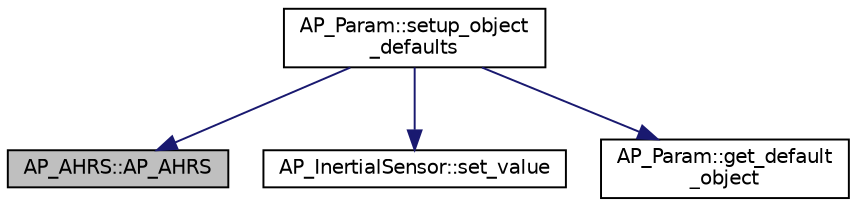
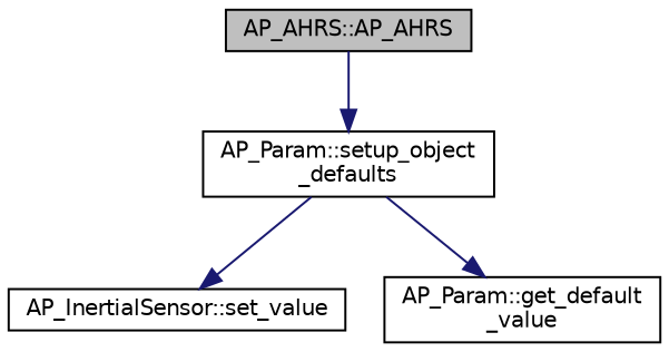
  digraph {
    rankdir=TB
    node [color=black fillcolor=white fontname=Helvetica fontsize=10 shape=record style=filled]
    edge [color=midnightblue fontname=Helvetica fontsize=10 labelfontname=Helvetica labelfontsize=10 style=solid]
    n1 [fillcolor=grey75 fontcolor=black height=0.2 label="AP_AHRS::AP_AHRS" width=0.4]
    n2 [height=0.2 label="AP_Param::setup_object\l_defaults" width=0.4]
    n3 [height=0.2 label="AP_InertialSensor::set_value" width=0.4]
-   n4 [height=0.2 label="AP_Param::get_default\l_object" width=0.4]
-   n2 -> n1
+   n4 [height=0.2 label="AP_Param::get_default\l_value" width=0.4]
+   n1 -> n2
    n2 -> n3
    n2 -> n4
  }
